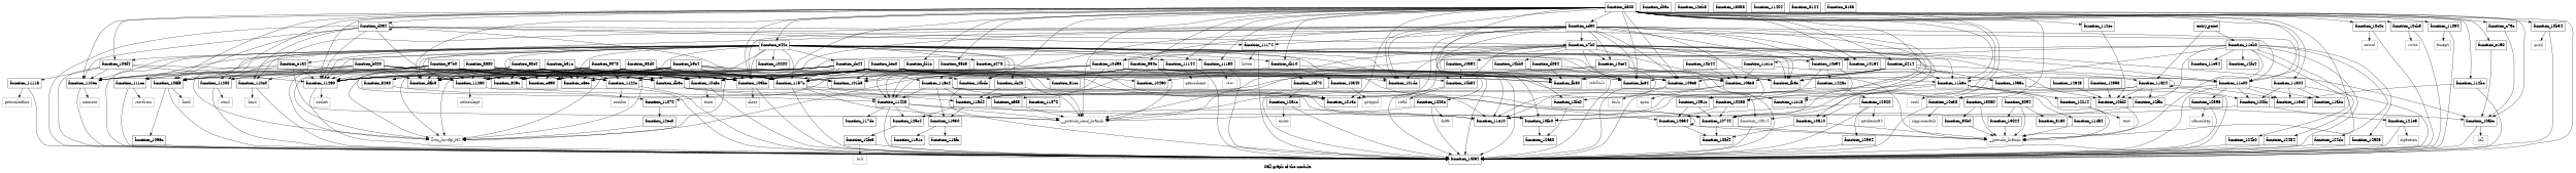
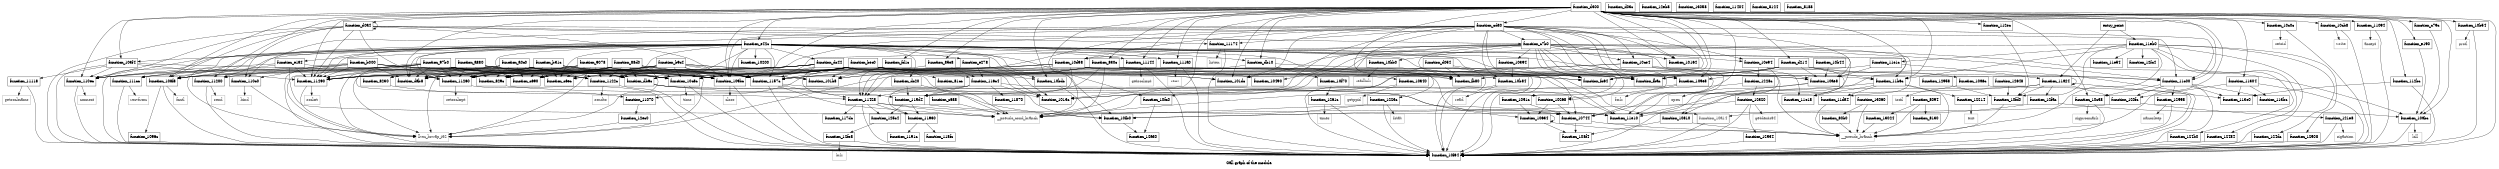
  digraph {
    label="Call graph of the module."
    node [shape=record]
    n1 [label="{function_a0c0}"]
    n2 [label="{function_c690}"]
    n3 [label="{function_dab8}"]
    n4 [label="{function_c6ec}"]
    n5 [label="{function_db6c}"]
    n6 [color=gray50 fontcolor=gray50 label="{llvm_bswap_i32}"]
    n7 [label="{function_10c8c}"]
    n8 [label="{function_1122c}"]
    n9 [label="{function_11260}"]
    n10 [label="{function_11290}"]
    n11 [label="{function_1157c}"]
    n12 [label="{function_109bc}"]
    n13 [label="{function_8230}"]
    n14 [label="{function_829c}"]
    n15 [label="{function_1013c}"]
    n16 [label="{function_10fb0}"]
    n17 [label="{function_10744}"]
    n18 [label="{function_10f64}"]
    n19 [color=gray50 fontcolor=gray50 label="{time}"]
    n20 [color=gray50 fontcolor=gray50 label="{sendto}"]
    n21 [color=gray50 fontcolor=gray50 label="{setsockopt}"]
    n22 [color=gray50 fontcolor=gray50 label="{socket}"]
    n23 [label="{function_11428}"]
    n24 [color=gray50 fontcolor=gray50 label="{__pseudo_cond_branch}"]
    n25 [label="{function_10634}"]
    n26 [color=gray50 fontcolor=gray50 label="{close}"]
    n27 [label="{function_11070}"]
    n28 [label="{function_10268}"]
    n29 [label="{function_e278}"]
    n30 [label="{function_101b8}"]
    n31 [label="{function_116c4}"]
    n32 [label="{function_115d4}"]
    n33 [label="{function_11930}"]
    n34 [label="{function_11e10}"]
    n35 [label="{function_11870}"]
    n36 [label="{function_125c4}"]
    n37 [label="{function_117dc}"]
    n38 [label="{function_dc20}"]
    n39 [label="{function_e42c}"]
    n40 [label="{function_fb80}"]
    n41 [label="{function_fbac}"]
    n42 [label="{function_dc44}"]
    n43 [label="{function_db10}"]
    n44 [label="{function_e1a4}"]
    n45 [label="{function_10200}"]
    n46 [label="{function_103f4}"]
    n47 [label="{function_fc64}"]
    n48 [label="{function_11b6c}"]
    n49 [label="{function_10bdc}"]
    n50 [label="{function_10fc0}"]
    n51 [label="{function_110ec}"]
    n52 [label="{function_11144}"]
    n53 [label="{function_111a0}"]
    n54 [label="{function_111cc}"]
    n55 [label="{function_11200}"]
    n56 [label="{function_10810}"]
    n57 [label="{function_108f8}"]
    n58 [label="{function_109e8}"]
    n59 [label="{function_101dc}"]
    n60 [label="{function_11c00}"]
    n61 [label="{function_10f70}"]
    n62 [label="{function_10a40}"]
    n63 [fontcolor=gray50 label="{function_10a14}"]
    n64 [label="{function_11118}"]
    n65 [color=gray50 fontcolor=gray50 label="{__pseudo_branch}"]
    n66 [label="{function_11da4}"]
    n67 [label="{function_11e18}"]
    n68 [label="{function_12214}"]
    n69 [label="{function_12a30}"]
    n70 [color=gray50 fontcolor=gray50 label="{connect}"]
    n71 [color=gray50 fontcolor=gray50 label="{getsockopt}"]
    n72 [color=gray50 fontcolor=gray50 label="{recv}"]
    n73 [color=gray50 fontcolor=gray50 label="{recvfrom}"]
    n74 [color=gray50 fontcolor=gray50 label="{send}"]
    n75 [label="{function_108f4}"]
    n76 [color=gray50 fontcolor=gray50 label="{fcntl}"]
    n77 [label="{function_1096c}"]
    n78 [color=gray50 fontcolor=gray50 label="{fork}"]
    n79 [label="{function_b31c}"]
    n80 [label="{function_b9c4}"]
    n81 [label="{function_10c38}"]
    n82 [label="{function_120fc}"]
    n83 [label="{function_113e0}"]
    n84 [label="{function_12598}"]
    n85 [label="{function_113bc}"]
    n86 [label="{function_e190}"]
    n87 [label="{function_10abc}"]
    n88 [color=gray50 fontcolor=gray50 label="{kill}"]
    n89 [label="{function_d054}"]
    n90 [label="{function_a880}"]
    n91 [label="{function_d0a4}"]
    n92 [label="{function_c7b0}"]
    n93 [label="{function_110c0}"]
    n94 [label="{function_11174}"]
    n95 [label="{function_10ae8}"]
    n96 [label="{function_10490}"]
    n97 [label="{function_10164}"]
    n98 [label="{function_10394}"]
    n99 [label="{function_10bb0}"]
    n100 [label="{function_10ce4}"]
    n101 [label="{function_10d98}"]
    n102 [label="{function_10e94}"]
    n103 [label="{function_10fd0}"]
    n104 [label="{function_1051c}"]
    n105 [color=gray50 fontcolor=gray50 label="{bind}"]
    n106 [color=gray50 fontcolor=gray50 label="{listen}"]
    n107 [label="{function_c79c}"]
    n108 [label="{function_d214}"]
    n109 [label="{function_10a6c}"]
    n110 [color=gray50 fontcolor=gray50 label="{ioctl}"]
    n111 [color=gray50 fontcolor=gray50 label="{open}"]
    n112 [label="{function_bec0}"]
    n113 [label="{function_10b84}"]
    n114 [label="{function_81cc}"]
    n115 [label="{function_12ec0}"]
    n116 [color=gray50 fontcolor=gray50 label="{read}"]
    n117 [label="{function_d300}"]
    n118 [label="{function_fd1c}"]
    n119 [label="{function_10c0c}"]
    n120 [label="{function_10cb8}"]
    n121 [label="{function_11094}"]
    n122 [label="{function_112bc}"]
    n123 [label="{function_112ec}"]
    n124 [label="{function_11304}"]
    n125 [label="{function_10b54}"]
    n126 [label="{function_cd30}"]
    n127 [label="{function_830c}"]
    n128 [label="{function_85e8}"]
    n129 [color=gray50 fontcolor=gray50 label="{setsid}"]
    n130 [color=gray50 fontcolor=gray50 label="{sigprocmask}"]
    n131 [color=gray50 fontcolor=gray50 label="{write}"]
    n132 [color=gray50 fontcolor=gray50 label="{accept}"]
    n133 [color=gray50 fontcolor=gray50 label="{prctl}"]
    n134 [color=gray50 fontcolor=gray50 label="{readlink}"]
    n135 [label="{function_1223c}"]
    n136 [label="{function_1228c}"]
    n137 [label="{function_1261c}"]
    n138 [color=gray50 fontcolor=gray50 label="{getppid}"]
    n139 [label="{function_d03c}"]
    n140 [label="{function_c688}"]
    n141 [color=gray50 fontcolor=gray50 label="{getsockname}"]
    n142 [label="{function_118fc}"]
    n143 [label="{function_1191c}"]
    n144 [label="{function_12fe8}"]
    n145 [label="{function_11a24}"]
    n146 [label="{function_12fac}"]
    n147 [label="{function_121e8}"]
    n148 [color=gray50 fontcolor=gray50 label="{exit}"]
    n149 [color=gray50 fontcolor=gray50 label="{nanosleep}"]
    n150 [label="{function_12484}"]
    n151 [label="{function_11e1c}"]
    n152 [label="{function_11e54}"]
    n153 [label="{function_11eb0}"]
    n154 [label="{function_124dc}"]
    n155 [label="{function_12508}"]
    n156 [label="{function_12fc4}"]
    n157 [label="{function_124b0}"]
    n158 [color=gray50 fontcolor=gray50 label="{sigaction}"]
    n159 [color=gray50 fontcolor=gray50 label="{fstat}"]
    n160 [label="{function_12320}"]
    n161 [label="{function_12534}"]
    n162 [color=gray50 fontcolor=gray50 label="{getdents64}"]
    n163 [color=gray50 fontcolor=gray50 label="{brk}"]
    n164 [color=gray50 fontcolor=gray50 label="{times}"]
    n165 [label="{function_12648}"]
    n166 [label="{function_12958}"]
    n167 [label="{function_12eb8}"]
    n168 [label="{function_13024}"]
    n169 [label="{function_13058}"]
    n170 [label="{function_13060}"]
    n171 [label="{function_80b0}"]
    n172 [label="{function_11404}"]
    n173 [label="{function_10b44}"]
    n174 [label="{function_8094}"]
    n175 [label="{function_8130}"]
    n176 [label="{function_8124}"]
    n177 [label="{function_8188}"]
    n178 [label="{entry_point}"]
    n179 [label="{function_b000}"]
    n180 [label="{function_88d0}"]
    n181 [label="{function_9078}"]
    n182 [label="{function_97b0}"]
    n1 -> n2
    n1 -> n3
    n1 -> n4
    n1 -> n5
    n1 -> n6
    n1 -> n7
    n1 -> n8
    n1 -> n9
    n1 -> n10
    n1 -> n11
    n1 -> n12
    n1 -> n13
    n1 -> n14
    n5 -> n15
    n5 -> n16
    n5 -> n17
    n7 -> n18
    n7 -> n19
    n8 -> n18
    n8 -> n20
    n9 -> n18
    n9 -> n21
    n10 -> n18
    n10 -> n22
    n11 -> n18
    n11 -> n23
    n11 -> n24
    n11 -> n25
    n12 -> n18
    n12 -> n26
    n13 -> n27
    n14 -> n28
    n16 -> n69
    n17 -> n65
    n17 -> n75
    n23 -> n18
    n23 -> n24
    n23 -> n33
    n23 -> n34
    n23 -> n36
    n23 -> n37
    n25 -> n25
    n25 -> n65
    n25 -> n75
    n27 -> n115
    n28 -> n17
    n28 -> n25
    n29 -> n15
    n29 -> n23
    n29 -> n30
    n29 -> n31
    n31 -> n16
    n31 -> n23
    n31 -> n32
    n31 -> n33
    n31 -> n34
    n31 -> n35
    n32 -> n33
    n32 -> n34
    n32 -> n36
    n33 -> n142
    n33 -> n143
    n36 -> n144
    n38 -> n24
    n38 -> n32
    n39 -> n2
    n39 -> n3
    n39 -> n4
    n39 -> n6
    n39 -> n7
    n39 -> n8
    n39 -> n9
    n39 -> n10
    n39 -> n11
    n39 -> n12
    n39 -> n16
    n39 -> n17
    n39 -> n18
    n39 -> n29
    n39 -> n38
    n39 -> n40
    n39 -> n41
    n39 -> n42
    n39 -> n43
    n39 -> n44
    n39 -> n45
    n39 -> n46
    n39 -> n47
    n39 -> n48
    n39 -> n49
    n39 -> n50
    n39 -> n51
    n39 -> n52
    n39 -> n53
    n39 -> n54
    n39 -> n55
    n39 -> n56
    n39 -> n57
    n39 -> n58
    n42 -> n3
    n42 -> n10
    n42 -> n11
    n42 -> n12
    n42 -> n15
    n42 -> n17
    n42 -> n24
    n42 -> n31
    n42 -> n32
    n42 -> n49
    n42 -> n51
    n42 -> n54
    n42 -> n55
    n42 -> n57
    n42 -> n59
    n42 -> n60
    n43 -> n7
    n43 -> n61
    n43 -> n62
    n43 -> n63
    n44 -> n10
    n44 -> n24
    n44 -> n51
    n44 -> n57
    n44 -> n59
    n46 -> n10
    n46 -> n12
    n46 -> n18
    n46 -> n51
    n46 -> n64
    n48 -> n34
    n48 -> n65
    n48 -> n66
    n48 -> n67
    n48 -> n68
    n49 -> n18
    n50 -> n69
    n51 -> n18
    n51 -> n70
    n52 -> n18
    n52 -> n71
    n53 -> n18
    n53 -> n72
    n54 -> n18
    n54 -> n73
    n55 -> n18
    n55 -> n74
    n56 -> n65
    n56 -> n75
    n57 -> n18
    n57 -> n76
    n57 -> n77
    n58 -> n18
    n58 -> n78
    n60 -> n18
    n60 -> n81
    n60 -> n82
    n60 -> n83
    n60 -> n84
    n60 -> n85
    n61 -> n137
    n62 -> n18
    n62 -> n138
    n63 -> n18
    n64 -> n18
    n64 -> n141
    n66 -> n65
    n68 -> n148
    n77 -> n18
    n79 -> n2
    n79 -> n3
    n79 -> n4
    n79 -> n5
    n79 -> n6
    n79 -> n7
    n79 -> n8
    n79 -> n9
    n79 -> n10
    n79 -> n11
    n79 -> n12
    n79 -> n14
    n80 -> n2
    n80 -> n3
    n80 -> n4
    n80 -> n6
    n80 -> n7
    n80 -> n8
    n80 -> n9
    n80 -> n10
    n80 -> n11
    n80 -> n12
    n80 -> n14
    n80 -> n30
    n80 -> n40
    n80 -> n47
    n81 -> n18
    n81 -> n130
    n82 -> n16
    n82 -> n147
    n84 -> n18
    n84 -> n149
    n86 -> n87
    n87 -> n18
    n87 -> n88
    n89 -> n24
    n89 -> n40
    n89 -> n41
    n89 -> n47
    n90 -> n2
    n90 -> n3
    n90 -> n4
    n90 -> n6
    n90 -> n7
    n90 -> n8
    n90 -> n9
    n90 -> n10
    n90 -> n11
    n90 -> n12
    n90 -> n13
    n90 -> n14
    n91 -> n9
    n91 -> n10
    n91 -> n12
    n91 -> n18
    n91 -> n51
    n91 -> n57
    n91 -> n60
    n91 -> n91
    n91 -> n92
    n91 -> n93
    n91 -> n94
    n92 -> n12
    n92 -> n15
    n92 -> n28
    n92 -> n40
    n92 -> n41
    n92 -> n47
    n92 -> n59
    n92 -> n60
    n92 -> n87
    n92 -> n95
    n92 -> n96
    n92 -> n97
    n92 -> n98
    n92 -> n99
    n92 -> n100
    n92 -> n101
    n92 -> n102
-   n92 -> n103
+   n92 -> n66
    n92 -> n104
    n93 -> n18
    n93 -> n105
    n94 -> n18
    n94 -> n106
    n95 -> n18
    n95 -> n111
    n98 -> n113
    n99 -> n18
    n99 -> n134
    n100 -> n12
    n100 -> n18
    n100 -> n32
    n100 -> n34
    n100 -> n67
    n101 -> n11
    n101 -> n12
    n101 -> n18
    n101 -> n23
    n101 -> n32
    n101 -> n34
    n101 -> n57
    n101 -> n95
    n101 -> n135
    n102 -> n34
    n102 -> n67
    n102 -> n136
    n103 -> n65
    n104 -> n17
    n104 -> n25
    n107 -> n87
    n108 -> n40
    n108 -> n41
    n108 -> n47
    n108 -> n48
    n108 -> n58
    n108 -> n60
    n108 -> n95
    n108 -> n109
    n109 -> n18
    n109 -> n110
    n112 -> n2
    n112 -> n3
    n112 -> n4
    n112 -> n5
    n112 -> n7
    n112 -> n8
    n112 -> n9
    n112 -> n10
    n112 -> n11
    n112 -> n12
    n112 -> n14
    n112 -> n15
    n112 -> n27
    n112 -> n30
    n112 -> n40
    n112 -> n41
    n112 -> n47
    n112 -> n95
    n112 -> n96
    n112 -> n113
    n112 -> n114
    n113 -> n18
    n113 -> n116
    n115 -> n6
    n117 -> n3
    n117 -> n5
    n117 -> n10
    n117 -> n12
    n117 -> n15
    n117 -> n17
    n117 -> n18
    n117 -> n24
    n117 -> n39
    n117 -> n40
    n117 -> n41
    n117 -> n43
    n117 -> n46
    n117 -> n47
    n117 -> n48
    n117 -> n49
    n117 -> n51
    n117 -> n52
    n117 -> n53
    n117 -> n55
    n117 -> n56
    n117 -> n57
    n117 -> n58
    n117 -> n59
    n117 -> n60
    n117 -> n65
    n117 -> n81
    n117 -> n86
    n117 -> n87
    n117 -> n91
    n117 -> n97
    n117 -> n107
    n117 -> n108
    n117 -> n118
    n117 -> n119
    n117 -> n120
    n117 -> n121
    n117 -> n122
    n117 -> n123
    n117 -> n124
    n117 -> n125
    n117 -> n126
    n117 -> n127
    n117 -> n128
    n118 -> n23
    n118 -> n30
    n119 -> n18
    n119 -> n129
    n120 -> n18
    n120 -> n131
    n121 -> n18
    n121 -> n132
    n122 -> n18
    n122 -> n83
    n123 -> n103
    n124 -> n18
    n124 -> n82
    n124 -> n83
    n124 -> n85
    n125 -> n18
    n125 -> n133
    n126 -> n7
    n126 -> n10
    n126 -> n12
    n126 -> n15
    n126 -> n17
    n126 -> n23
    n126 -> n28
    n126 -> n40
    n126 -> n41
    n126 -> n47
    n126 -> n58
    n126 -> n59
    n126 -> n60
    n126 -> n92
    n126 -> n93
    n126 -> n94
    n126 -> n95
    n126 -> n97
    n126 -> n100
    n126 -> n101
    n126 -> n102
    n126 -> n113
    n127 -> n6
    n127 -> n11
    n127 -> n18
    n127 -> n24
    n127 -> n30
    n127 -> n32
    n127 -> n48
    n127 -> n58
    n127 -> n65
    n128 -> n11
    n128 -> n31
    n135 -> n18
    n135 -> n24
    n135 -> n159
    n136 -> n50
    n136 -> n160
    n137 -> n18
    n137 -> n164
    n140 -> n24
    n144 -> n18
    n144 -> n163
    n145 -> n24
    n145 -> n34
    n145 -> n82
    n145 -> n83
    n145 -> n103
    n145 -> n145
    n145 -> n146
    n146 -> n63
    n146 -> n87
    n147 -> n18
    n147 -> n158
    n150 -> n18
    n151 -> n57
    n151 -> n95
    n151 -> n145
    n153 -> n18
    n153 -> n24
    n153 -> n48
    n153 -> n65
    n153 -> n103
    n153 -> n150
    n153 -> n151
    n153 -> n152
    n153 -> n154
    n153 -> n155
    n153 -> n156
    n153 -> n157
    n154 -> n18
    n155 -> n18
    n157 -> n18
    n160 -> n16
    n160 -> n18
    n160 -> n161
    n160 -> n162
    n161 -> n18
    n165 -> n103
    n166 -> n103
    n168 -> n65
    n170 -> n65
    n170 -> n171
    n171 -> n65
    n173 -> n95
    n174 -> n65
    n174 -> n168
    n174 -> n175
    n178 -> n145
    n178 -> n153
    n179 -> n3
    n179 -> n5
    n179 -> n6
    n179 -> n7
    n179 -> n10
    n179 -> n11
    n179 -> n14
    n179 -> n51
    n179 -> n55
    n179 -> n93
    n180 -> n2
    n180 -> n3
    n180 -> n4
    n180 -> n5
    n180 -> n6
    n180 -> n7
    n180 -> n8
    n180 -> n9
    n180 -> n10
    n180 -> n11
    n180 -> n12
    n180 -> n14
    n180 -> n30
    n181 -> n2
    n181 -> n3
    n181 -> n4
    n181 -> n5
    n181 -> n6
    n181 -> n7
    n181 -> n8
    n181 -> n9
    n181 -> n10
    n181 -> n11
    n181 -> n12
    n181 -> n14
    n182 -> n2
    n182 -> n3
    n182 -> n4
    n182 -> n5
    n182 -> n6
    n182 -> n7
    n182 -> n8
    n182 -> n9
    n182 -> n10
    n182 -> n11
    n182 -> n12
    n182 -> n14
    n182 -> n23
    n182 -> n51
    n182 -> n54
    n182 -> n57
  }
